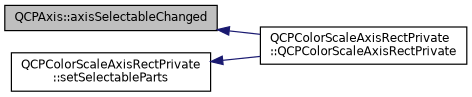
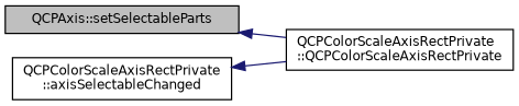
  digraph {
    rankdir=LR
    node [color=black fillcolor=white fontname=Helvetica fontsize=10 shape=record style=filled]
    edge [color=midnightblue dir=back fontname=Helvetica fontsize=10 labelfontname=Helvetica labelfontsize=10 style=solid]
-   n1 [fillcolor=grey75 fontcolor=black height=0.2 label="QCPAxis::axisSelectableChanged" width=0.4]
+   n1 [fillcolor=grey75 fontcolor=black height=0.2 label="QCPAxis::setSelectableParts" width=0.4]
    n2 [height=0.2 label="QCPColorScaleAxisRectPrivate\l::QCPColorScaleAxisRectPrivate" width=0.4]
-   n3 [height=0.2 label="QCPColorScaleAxisRectPrivate\l::setSelectableParts" width=0.4]
+   n3 [height=0.2 label="QCPColorScaleAxisRectPrivate\l::axisSelectableChanged" width=0.4]
    n1 -> n2
    n3 -> n2
  }
